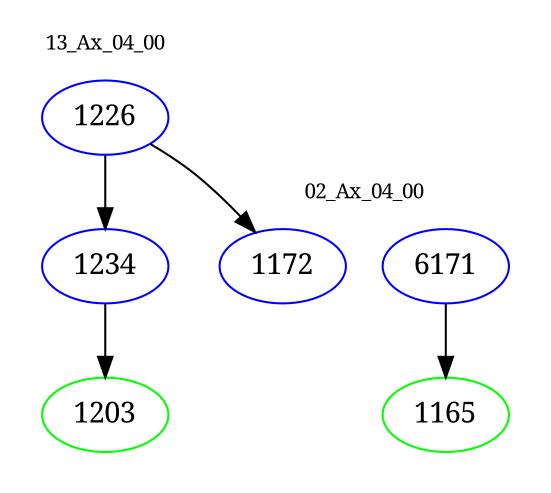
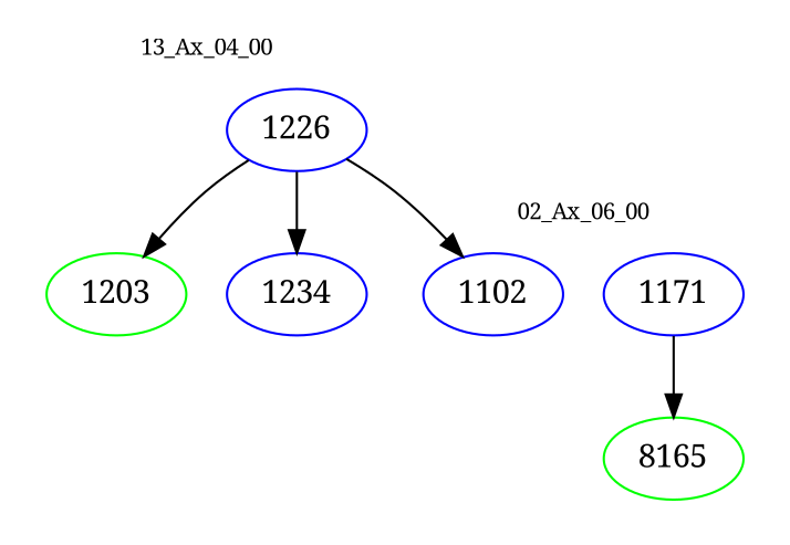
  digraph {
    fontname="Noto Serif"
    node [color=blue fontname="Noto Serif"]
    edge [color=black fontname="Noto Serif"]
    n1 [label=1226]
    n2 [color=green label=1203]
    n3 [label=1234]
-   n4 [label=6171]
-   n5 [color=green label=1165]
-   n6 [label=1172]
+   n4 [label=1171]
+   n5 [color=green label=8165]
+   n6 [label=1102]
    subgraph cluster_1 {
      color=white
      fontsize=10
      label="13_Ax_04_00"
      n1
      n2
      n3
    }
    subgraph cluster_2 {
      color=white
      fontsize=10
-     label="02_Ax_04_00"
+     label="02_Ax_06_00"
      n4
      n5
      n6
    }
-   n3 -> n2
+   n1 -> n2
    n1 -> n3
    n1 -> n6
    n4 -> n5
  }
